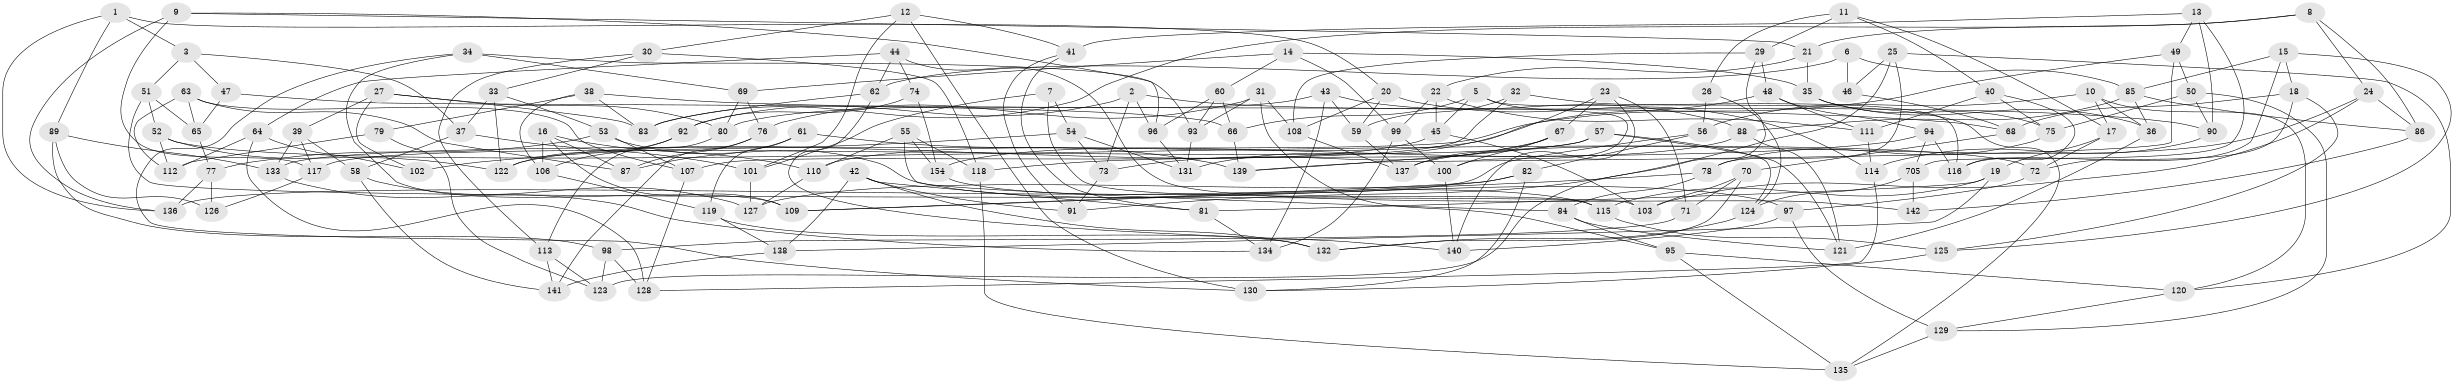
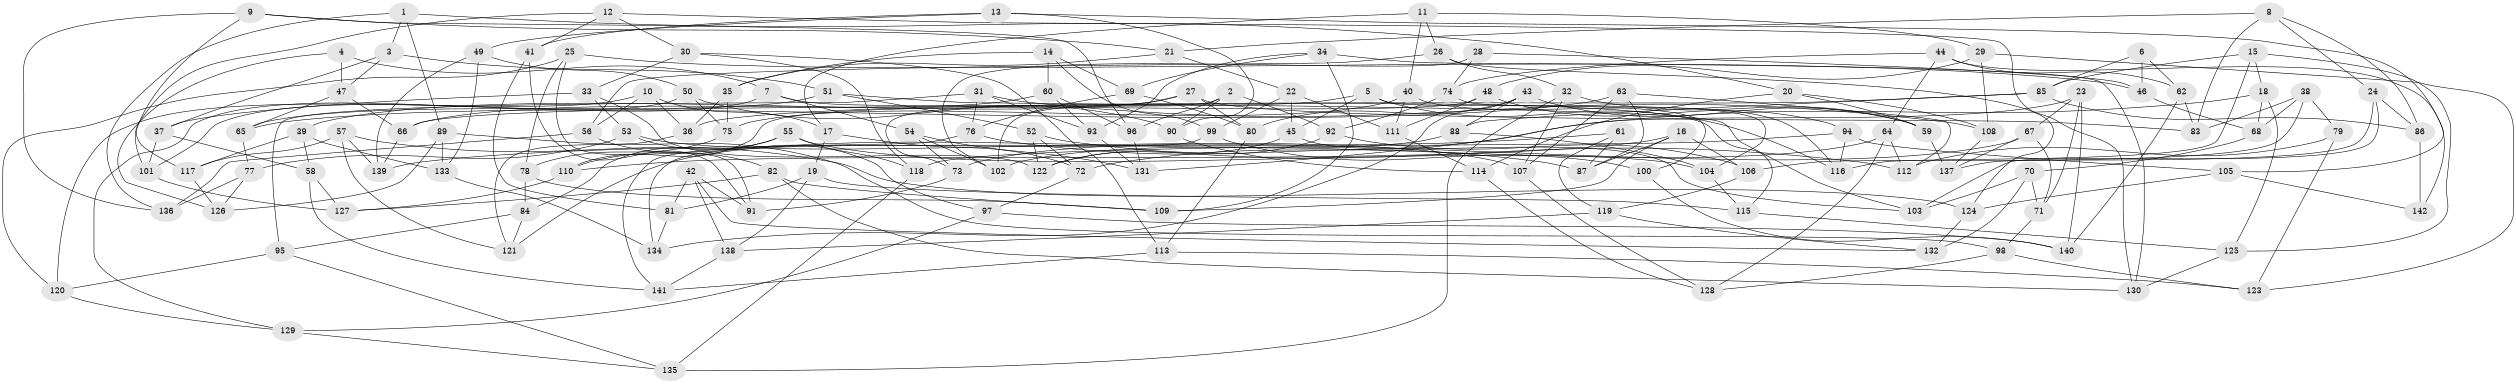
  graph {
    node [color=gray90 style=filled]
    1
    3
    20
    89
    136
    37
    47
    51
    59
    108
    114
    126
    133
    98
    2
    73
    90
    92
    96
    91
    106
    122
    131
    101
    58
    66
    65
    103
    52
+   4
    7
    54
    115
    71
    5
    45
    100
    116
    139
    140
    6
    46
    62
    85
    68
    83
    79
    123
    112
    86
    36
    88
    102
    127
    125
    8
    21
    24
    35
    22
    137
    142
    9
    117
    10
    17
    56
    120
    19
    72
    121
    82
    129
    11
    26
    29
    40
    32
    124
    48
    111
    75
    12
    30
    41
    130
    33
    113
    118
    81
    13
    49
-   105 [label=705]
+   105
    50
    14
    60
    69
    99
    93
    80
    76
    134
    15
    18
    16
    87
    109
    110
    119
    138
    97
    70
    141
    128
    23
    67
    25
    78
    84
    107
    135
    132
    27
    39
+   28
    74
-   104 [label=154]
+   104
    94
    53
    31
    95
    77
    34
    38
    42
    43
    44
    64
    55
    57
    61
    63
    1 -- 3
    1 -- 20
    1 -- 89
    1 -- 136
    3 -- 37
    3 -- 47
    3 -- 51
    20 -- 59
    20 -- 108
    20 -- 114
    89 -- 126
    89 -- 133
    89 -- 98
    37 -- 101
    37 -- 58
    47 -- 66
    47 -- 65
    51 -- 65
    51 -- 103
    51 -- 52
    59 -- 137
    108 -- 137
    114 -- 128
    133 -- 134
    98 -- 123
    98 -- 128
    2 -- 73
    2 -- 90
    2 -- 92
    2 -- 96
    73 -- 91
    90 -- 114
    92 -- 106
    92 -- 122
    96 -- 131
    106 -- 119
    101 -- 127
    58 -- 127
    58 -- 141
    66 -- 139
    65 -- 77
    52 -- 122
    52 -- 112
    52 -- 72
+   4 -- 47
+   4 -- 126
+   4 -- 7
    7 -- 101
    7 -- 54
    7 -- 115
    54 -- 73
    54 -- 131
    54 -- 102
    115 -- 125
    71 -- 98
    5 -- 66
    5 -- 45
    5 -- 100
    5 -- 116
    45 -- 122
    45 -- 103
    100 -- 140
    6 -- 46
    6 -- 62
    6 -- 85
    46 -- 68
    62 -- 140
    62 -- 83
    85 -- 86
    85 -- 36
    85 -- 88
    68 -- 70
    79 -- 123
    79 -- 112
    86 -- 142
    36 -- 121
    88 -- 121
    88 -- 104
    125 -- 130
    8 -- 83
    8 -- 86
    8 -- 21
    8 -- 24
    21 -- 35
    21 -- 22
    24 -- 103
    24 -- 86
    24 -- 137
    35 -- 36
    35 -- 75
    22 -- 45
    22 -- 111
    22 -- 99
    9 -- 136
    9 -- 96
    9 -- 21
    9 -- 117
    117 -- 126
    10 -- 36
    10 -- 17
    10 -- 56
    10 -- 120
    17 -- 19
    17 -- 72
    56 -- 136
    56 -- 82
    120 -- 129
    19 -- 115
    19 -- 81
    19 -- 138
    72 -- 97
    82 -- 127
    82 -- 130
    82 -- 109
    129 -- 135
    11 -- 17
    11 -- 26
    11 -- 29
    11 -- 40
    26 -- 56
+   26 -- 32
    26 -- 124
    29 -- 108
    29 -- 123
    29 -- 48
    40 -- 116
    40 -- 111
    40 -- 75
    32 -- 59
    32 -- 107
    32 -- 135
    124 -- 132
    48 -- 111
    48 -- 110
    48 -- 94
    111 -- 114
    75 -- 78
    12 -- 101
    12 -- 30
    12 -- 41
    12 -- 130
    30 -- 33
    30 -- 113
    30 -- 118
    41 -- 91
    41 -- 81
    33 -- 37
    33 -- 122
    33 -- 53
    113 -- 123
    113 -- 141
    118 -- 135
    81 -- 134
    13 -- 90
    13 -- 41
    13 -- 49
    13 -- 105
    49 -- 133
    49 -- 139
    49 -- 50
    105 -- 142
    105 -- 124
    50 -- 90
    50 -- 129
    50 -- 75
    14 -- 35
    14 -- 60
    14 -- 69
    14 -- 99
    60 -- 96
    60 -- 66
    60 -- 93
    69 -- 80
    69 -- 76
    99 -- 100
    99 -- 134
    93 -- 131
    80 -- 113
    76 -- 87
    76 -- 141
    15 -- 116
    15 -- 85
    15 -- 125
    15 -- 18
    18 -- 68
    18 -- 125
    18 -- 72
    16 -- 106
    16 -- 87
    16 -- 109
    16 -- 110
    110 -- 127
    119 -- 138
    119 -- 132
    138 -- 141
    97 -- 140
    97 -- 129
    70 -- 103
    70 -- 71
    70 -- 132
    23 -- 131
    23 -- 71
    23 -- 140
    23 -- 67
    67 -- 73
-   67 -- 100
+   67 -- 71
    67 -- 137
    25 -- 91
    25 -- 46
    25 -- 120
    25 -- 78
    78 -- 109
    78 -- 84
    84 -- 121
    84 -- 95
    107 -- 128
    27 -- 83
    27 -- 102
    27 -- 80
    27 -- 39
    39 -- 133
    39 -- 58
    39 -- 117
+   28 -- 46
+   28 -- 102
+   28 -- 74
    74 -- 92
    74 -- 104
    104 -- 115
    94 -- 116
    94 -- 118
    94 -- 105
    53 -- 97
    53 -- 107
    53 -- 77
    31 -- 108
    31 -- 93
    31 -- 76
    31 -- 95
    95 -- 120
    95 -- 135
    77 -- 136
    77 -- 126
    34 -- 130
    34 -- 69
    34 -- 93
    34 -- 109
    38 -- 106
    38 -- 68
    38 -- 83
    38 -- 79
    42 -- 91
    42 -- 81
    42 -- 138
    42 -- 132
    43 -- 59
    43 -- 88
    43 -- 80
    43 -- 134
    44 -- 62
    44 -- 142
    44 -- 74
    44 -- 64
    64 -- 112
    64 -- 102
    64 -- 128
    55 -- 118
    55 -- 110
    55 -- 84
    55 -- 104
    57 -- 139
    57 -- 117
    57 -- 121
    57 -- 124
    61 -- 139
    61 -- 87
    61 -- 119
    63 -- 65
    63 -- 112
    63 -- 87
    63 -- 107
  }
